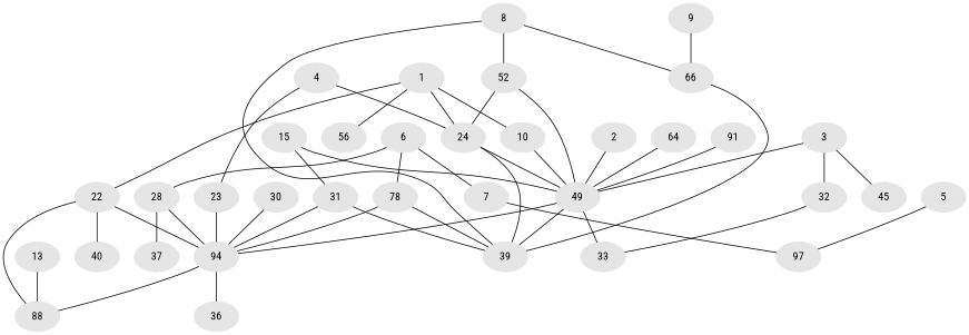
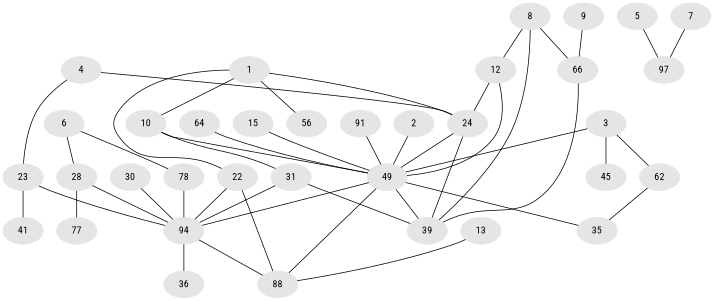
  graph {
    fontname="Roboto Condensed"
    node [color=gray90 fontname="Roboto Condensed" style=filled]
    edge [fontname="Roboto Condensed" weight=1.0]
    1
    10
    22
    24
    n5 [label=56]
    n6 [label=49]
    n7 [label=88]
    n8 [label=94]
-   40
    39
    2
-   35 [label=33]
+   35
    3
    n14 [label=45]
-   32
+   32 [label=62]
    4
    23
+   41
    n19 [label=97]
    5
    6
    7
    n23 [label=78]
    28
-   37
+   37 [label=77]
    8
-   12 [label=52]
+   12
    n28 [label=66]
    9
    13
    n31 [label=64]
    15
    31
    36
    n35 [label=91]
    30
    1 -- 10
    1 -- 22
    1 -- 24
    1 -- n5
    10 -- n6
    22 -- n7
    22 -- n8
-   22 -- 40
    24 -- n6
    24 -- 39
+   n6 -- n7
    n6 -- n8
    n6 -- 39
    n6 -- 35
    n8 -- n7
    n8 -- 36
    2 -- n6
    3 -- n6
    3 -- n14
    3 -- 32
    32 -- 35
    4 -- 24
    4 -- 23
    23 -- n8 [weight=2.0]
+   23 -- 41
    5 -- n19
-   6 -- 7
    6 -- n23
    6 -- 28
    7 -- n19
    n23 -- n8
-   n23 -- 39
    28 -- n8 [weight=2.0]
    28 -- 37
    8 -- 39
    8 -- 12
    8 -- n28
    12 -- 24
    12 -- n6
    n28 -- 39
    9 -- n28
    13 -- n7
    n31 -- n6
    15 -- n6
-   15 -- 31
+   10 -- 31
    31 -- n8
    31 -- 39
    n35 -- n6
    30 -- n8
  }
